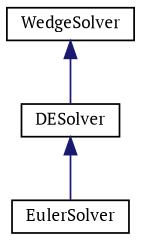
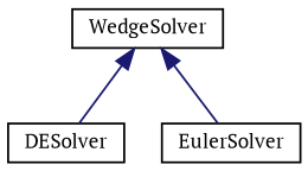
  digraph {
    fontname="PT Serif"
    rankdir=TB
    node [color=black fillcolor=white fontname="PT Serif" fontsize=10 shape=record style=filled]
    edge [color=midnightblue dir=back fontname="PT Serif" fontsize=10 labelfontname=Helvetica labelfontsize=10 style=solid]
    n1 [height=0.2 label=DESolver width=0.4]
    n2 [height=0.2 label=EulerSolver width=0.4]
    n3 [height=0.2 label=WedgeSolver width=0.4]
-   n1 -> n2
+   n3 -> n2
    n3 -> n1
  }
